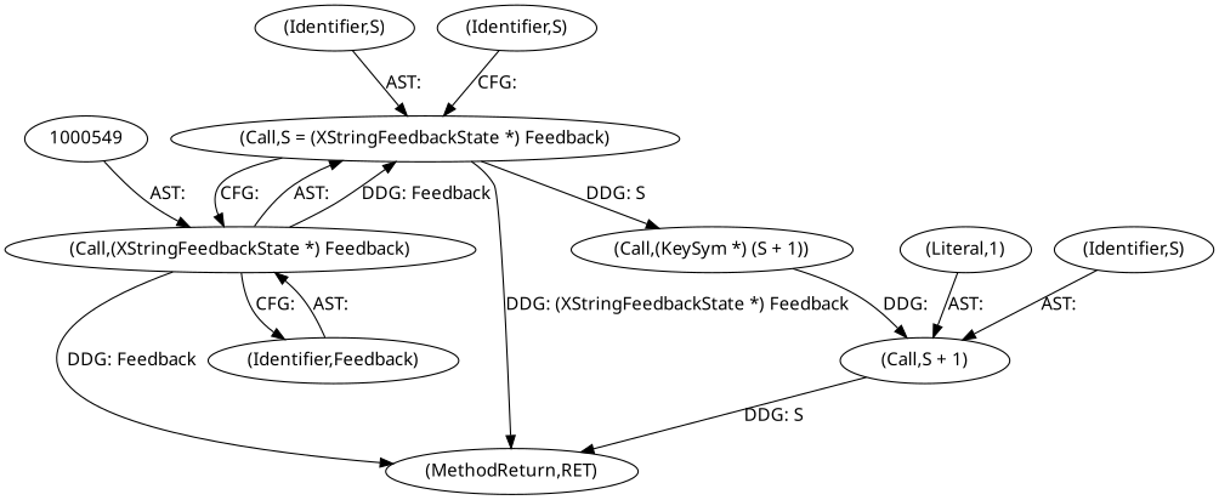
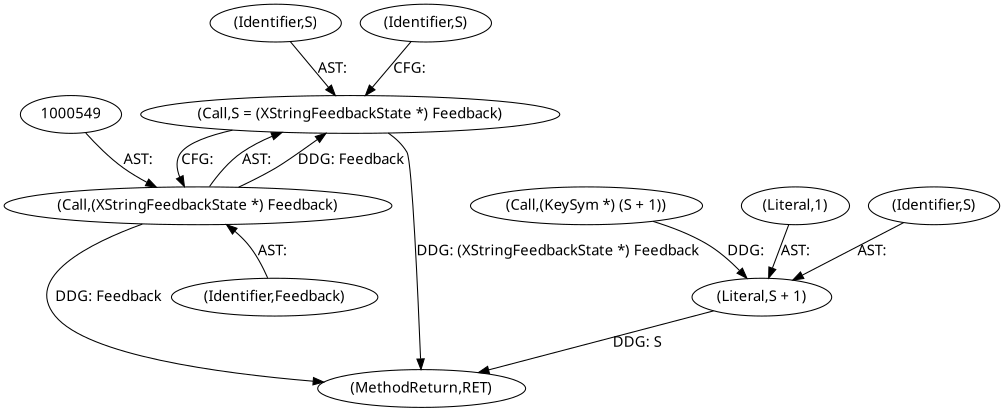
  digraph {
    fontname="Noto Sans"
    node [fontname="Noto Sans"]
    edge [fontname="Noto Sans"]
-   n1 [label="(Call,S + 1)"]
+   n1 [label="(Literal,S + 1)"]
    n2 [label="(MethodReturn,RET)"]
    n3 [label="(Literal,1)"]
    n4 [label="(Call,(KeySym *) (S + 1))"]
    n5 [label="(Call,S = (XStringFeedbackState *) Feedback)"]
    n6 [label="(Call,(XStringFeedbackState *) Feedback)"]
    n7 [label="(Identifier,Feedback)"]
    n8 [label="(Identifier,S)"]
    n9 [label="(Identifier,S)"]
    n10 [label="(Identifier,S)"]
    1000549
    n1 -> n2 [label="DDG: S"]
    n3 -> n1 [label="AST: "]
    n4 -> n1 [label="DDG: "]
    n5 -> n2 [label="DDG: (XStringFeedbackState *) Feedback"]
-   n5 -> n4 [label="DDG: S"]
    n5 -> n6 [label="CFG: "]
    n6 -> n2 [label="DDG: Feedback"]
    n6 -> n5 [label="AST: "]
    n6 -> n5 [label="DDG: Feedback"]
-   n6 -> n7 [label="CFG: "]
    n7 -> n6 [label="AST: "]
    n8 -> n5 [label="AST: "]
    n9 -> n1 [label="AST: "]
    n10 -> n5 [label="CFG: "]
    1000549 -> n6 [label="AST: "]
  }
